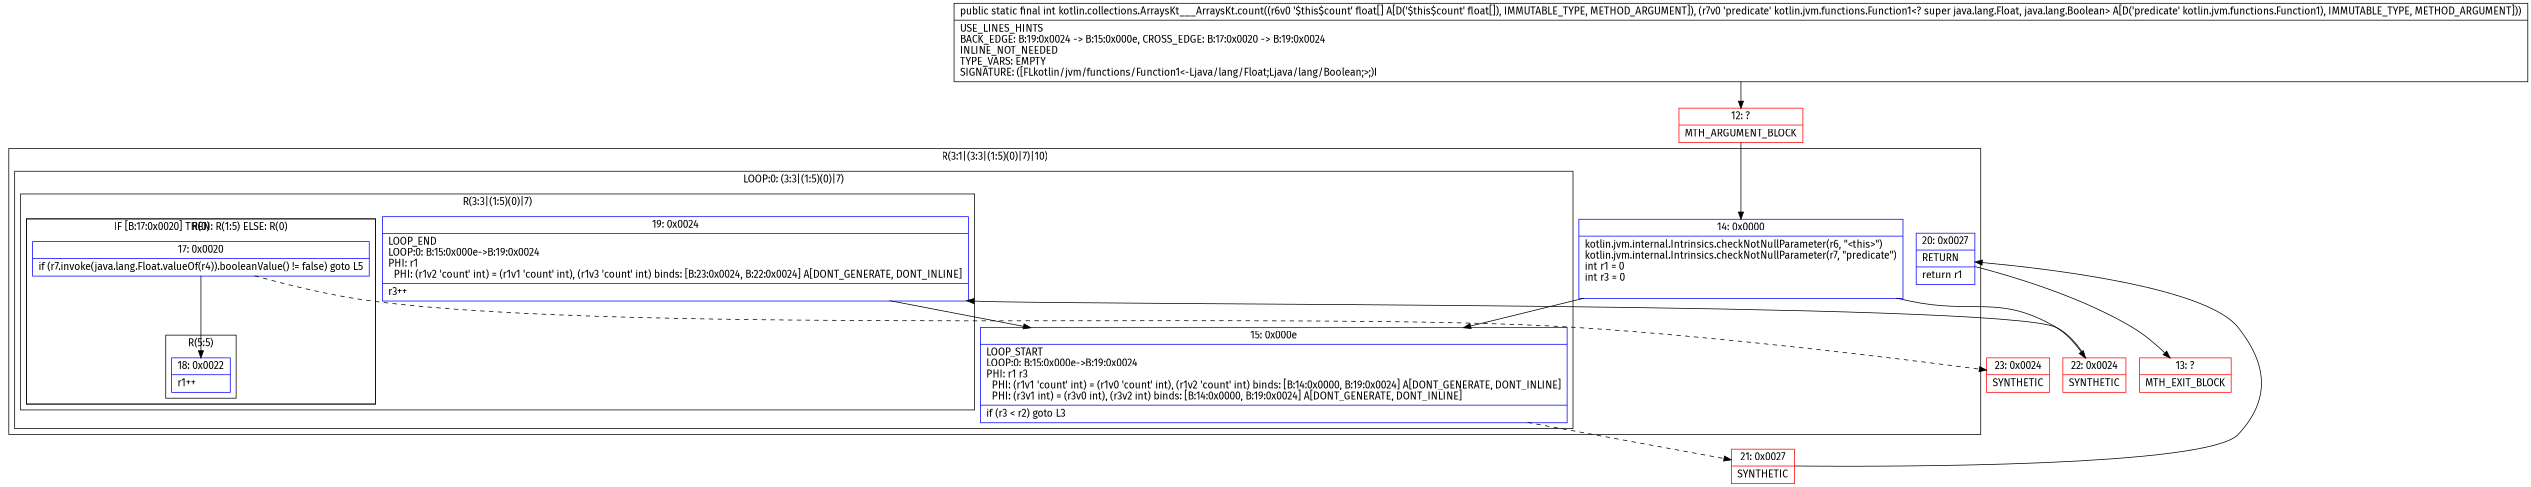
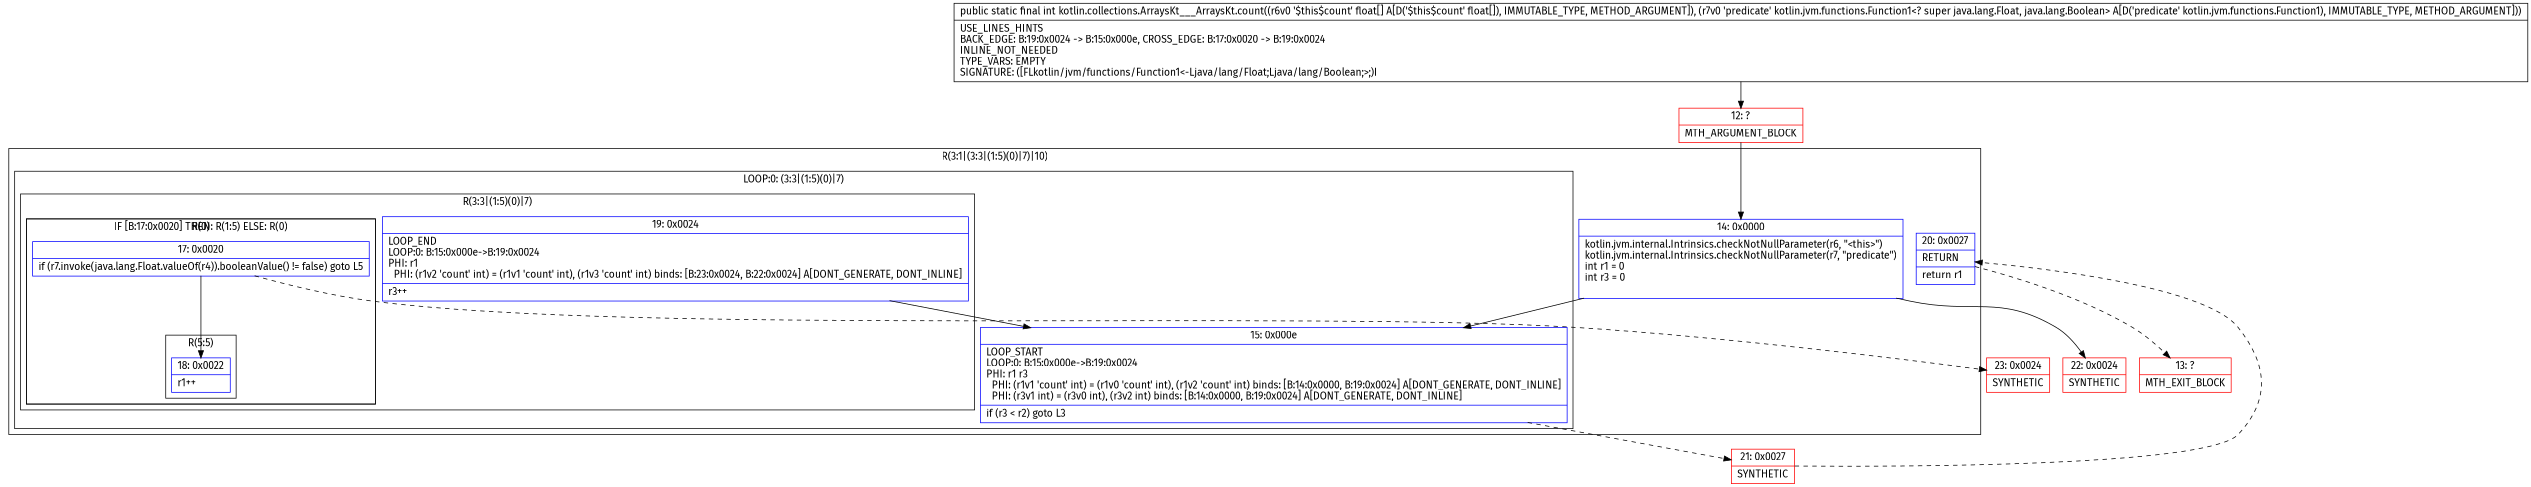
  digraph {
    fontname="Fira Sans"
    node [color=blue fontname="Fira Sans" shape=record]
    edge [fontname="Fira Sans"]
    n1 [label="{18\:\ 0x0022|r1++\l}"]
    n2 [label="{17\:\ 0x0020|if (r7.invoke(java.lang.Float.valueOf(r4)).booleanValue() != false) goto L5\l}"]
    n3 [label="{19\:\ 0x0024|LOOP_END\lLOOP:0: B:15:0x000e\-\>B:19:0x0024\lPHI: r1 \l  PHI: (r1v2 'count' int) = (r1v1 'count' int), (r1v3 'count' int) binds: [B:23:0x0024, B:22:0x0024] A[DONT_GENERATE, DONT_INLINE]\l|r3++\l}"]
    n4 [label="{15\:\ 0x000e|LOOP_START\lLOOP:0: B:15:0x000e\-\>B:19:0x0024\lPHI: r1 r3 \l  PHI: (r1v1 'count' int) = (r1v0 'count' int), (r1v2 'count' int) binds: [B:14:0x0000, B:19:0x0024] A[DONT_GENERATE, DONT_INLINE]\l  PHI: (r3v1 int) = (r3v0 int), (r3v2 int) binds: [B:14:0x0000, B:19:0x0024] A[DONT_GENERATE, DONT_INLINE]\l|if (r3 \< r2) goto L3\l}"]
    n5 [label="{14\:\ 0x0000|kotlin.jvm.internal.Intrinsics.checkNotNullParameter(r6, \"\<this\>\")\lkotlin.jvm.internal.Intrinsics.checkNotNullParameter(r7, \"predicate\")\lint r1 = 0\lint r3 = 0\l\l}"]
    n6 [label="{20\:\ 0x0027|RETURN\l|return r1\l}"]
    n7 [color=red label="{23\:\ 0x0024|SYNTHETIC\l}"]
    n8 [color=red label="{21\:\ 0x0027|SYNTHETIC\l}"]
    n9 [color=red label="{22\:\ 0x0024|SYNTHETIC\l}"]
    n10 [color=red label="{13\:\ ?|MTH_EXIT_BLOCK\l}"]
    n11 [color=red label="{12\:\ ?|MTH_ARGUMENT_BLOCK\l}"]
    n12 [label="{public static final int kotlin.collections.ArraysKt___ArraysKt.count((r6v0 '$this$count' float[] A[D('$this$count' float[]), IMMUTABLE_TYPE, METHOD_ARGUMENT]), (r7v0 'predicate' kotlin.jvm.functions.Function1\<? super java.lang.Float, java.lang.Boolean\> A[D('predicate' kotlin.jvm.functions.Function1), IMMUTABLE_TYPE, METHOD_ARGUMENT]))  | USE_LINES_HINTS\lBACK_EDGE: B:19:0x0024 \-\> B:15:0x000e, CROSS_EDGE: B:17:0x0020 \-\> B:19:0x0024\lINLINE_NOT_NEEDED\lTYPE_VARS: EMPTY\lSIGNATURE: ([FLkotlin\/jvm\/functions\/Function1\<\-Ljava\/lang\/Float;Ljava\/lang\/Boolean;\>;)I\l}" color=""]
    subgraph cluster_1 {
      label="R(3:1|(3:3|(1:5)(0)|7)|10)"
      n5
      n6
      subgraph cluster_2 {
        label="LOOP:0: (3:3|(1:5)(0)|7)"
        n4
        subgraph cluster_3 {
          label="R(3:3|(1:5)(0)|7)"
          n3
          subgraph cluster_4 {
            label="IF [B:17:0x0020] THEN: R(1:5) ELSE: R(0)"
            n2
            subgraph cluster_5 {
              label="R(5:5)"
              n1
            }
            subgraph cluster_6 {
              label="R(0)"
            }
          }
        }
      }
    }
    n2 -> n1
    n2 -> n7 [style=dashed]
    n3 -> n4
    n4 -> n8 [style=dashed]
    n5 -> n4
    n5 -> n9
-   n6 -> n10
-   n8 -> n6
-   n9 -> n3
+   n6 -> n10 [style=dashed]
+   n8 -> n6 [style=dashed]
    n11 -> n5
    n12 -> n11
  }
